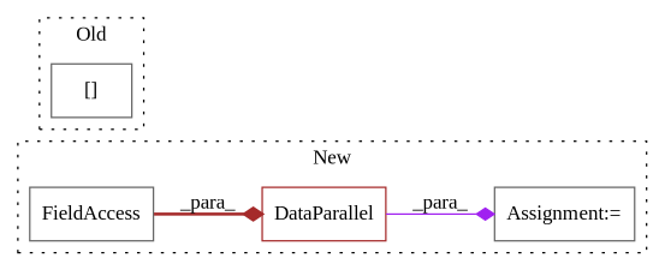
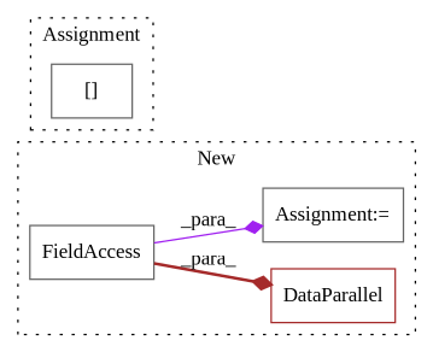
  digraph {
    fontname="Liberation Serif"
    rankdir=LR
    node [color=gray40 fontname="Liberation Serif" shape=box]
    edge [arrowhead=diamond fontname="Liberation Serif"]
    n1 [a=32 color=brown l="13,1" label=DataParallel s="1311,1352"]
    n2 [a=22 l=8 label=FieldAccess s=1302]
    n3 [a=7 l=1 label="Assignment:=" s=1301]
    n4 [a=2 l="7,1" label="[]" s="650,663"]
    subgraph cluster_1 {
      label=New
      style=dotted
      n1
      n2
      n3
    }
    subgraph cluster_2 {
-     label=Old
+     label=Assignment
      style=dotted
      n4
    }
-   n1 -> n3 [color=purple label=_para_ style=solid]
+   n2 -> n3 [color=purple label=_para_ style=solid]
    n2 -> n1 [color=brown label=_para_ style=bold]
  }
